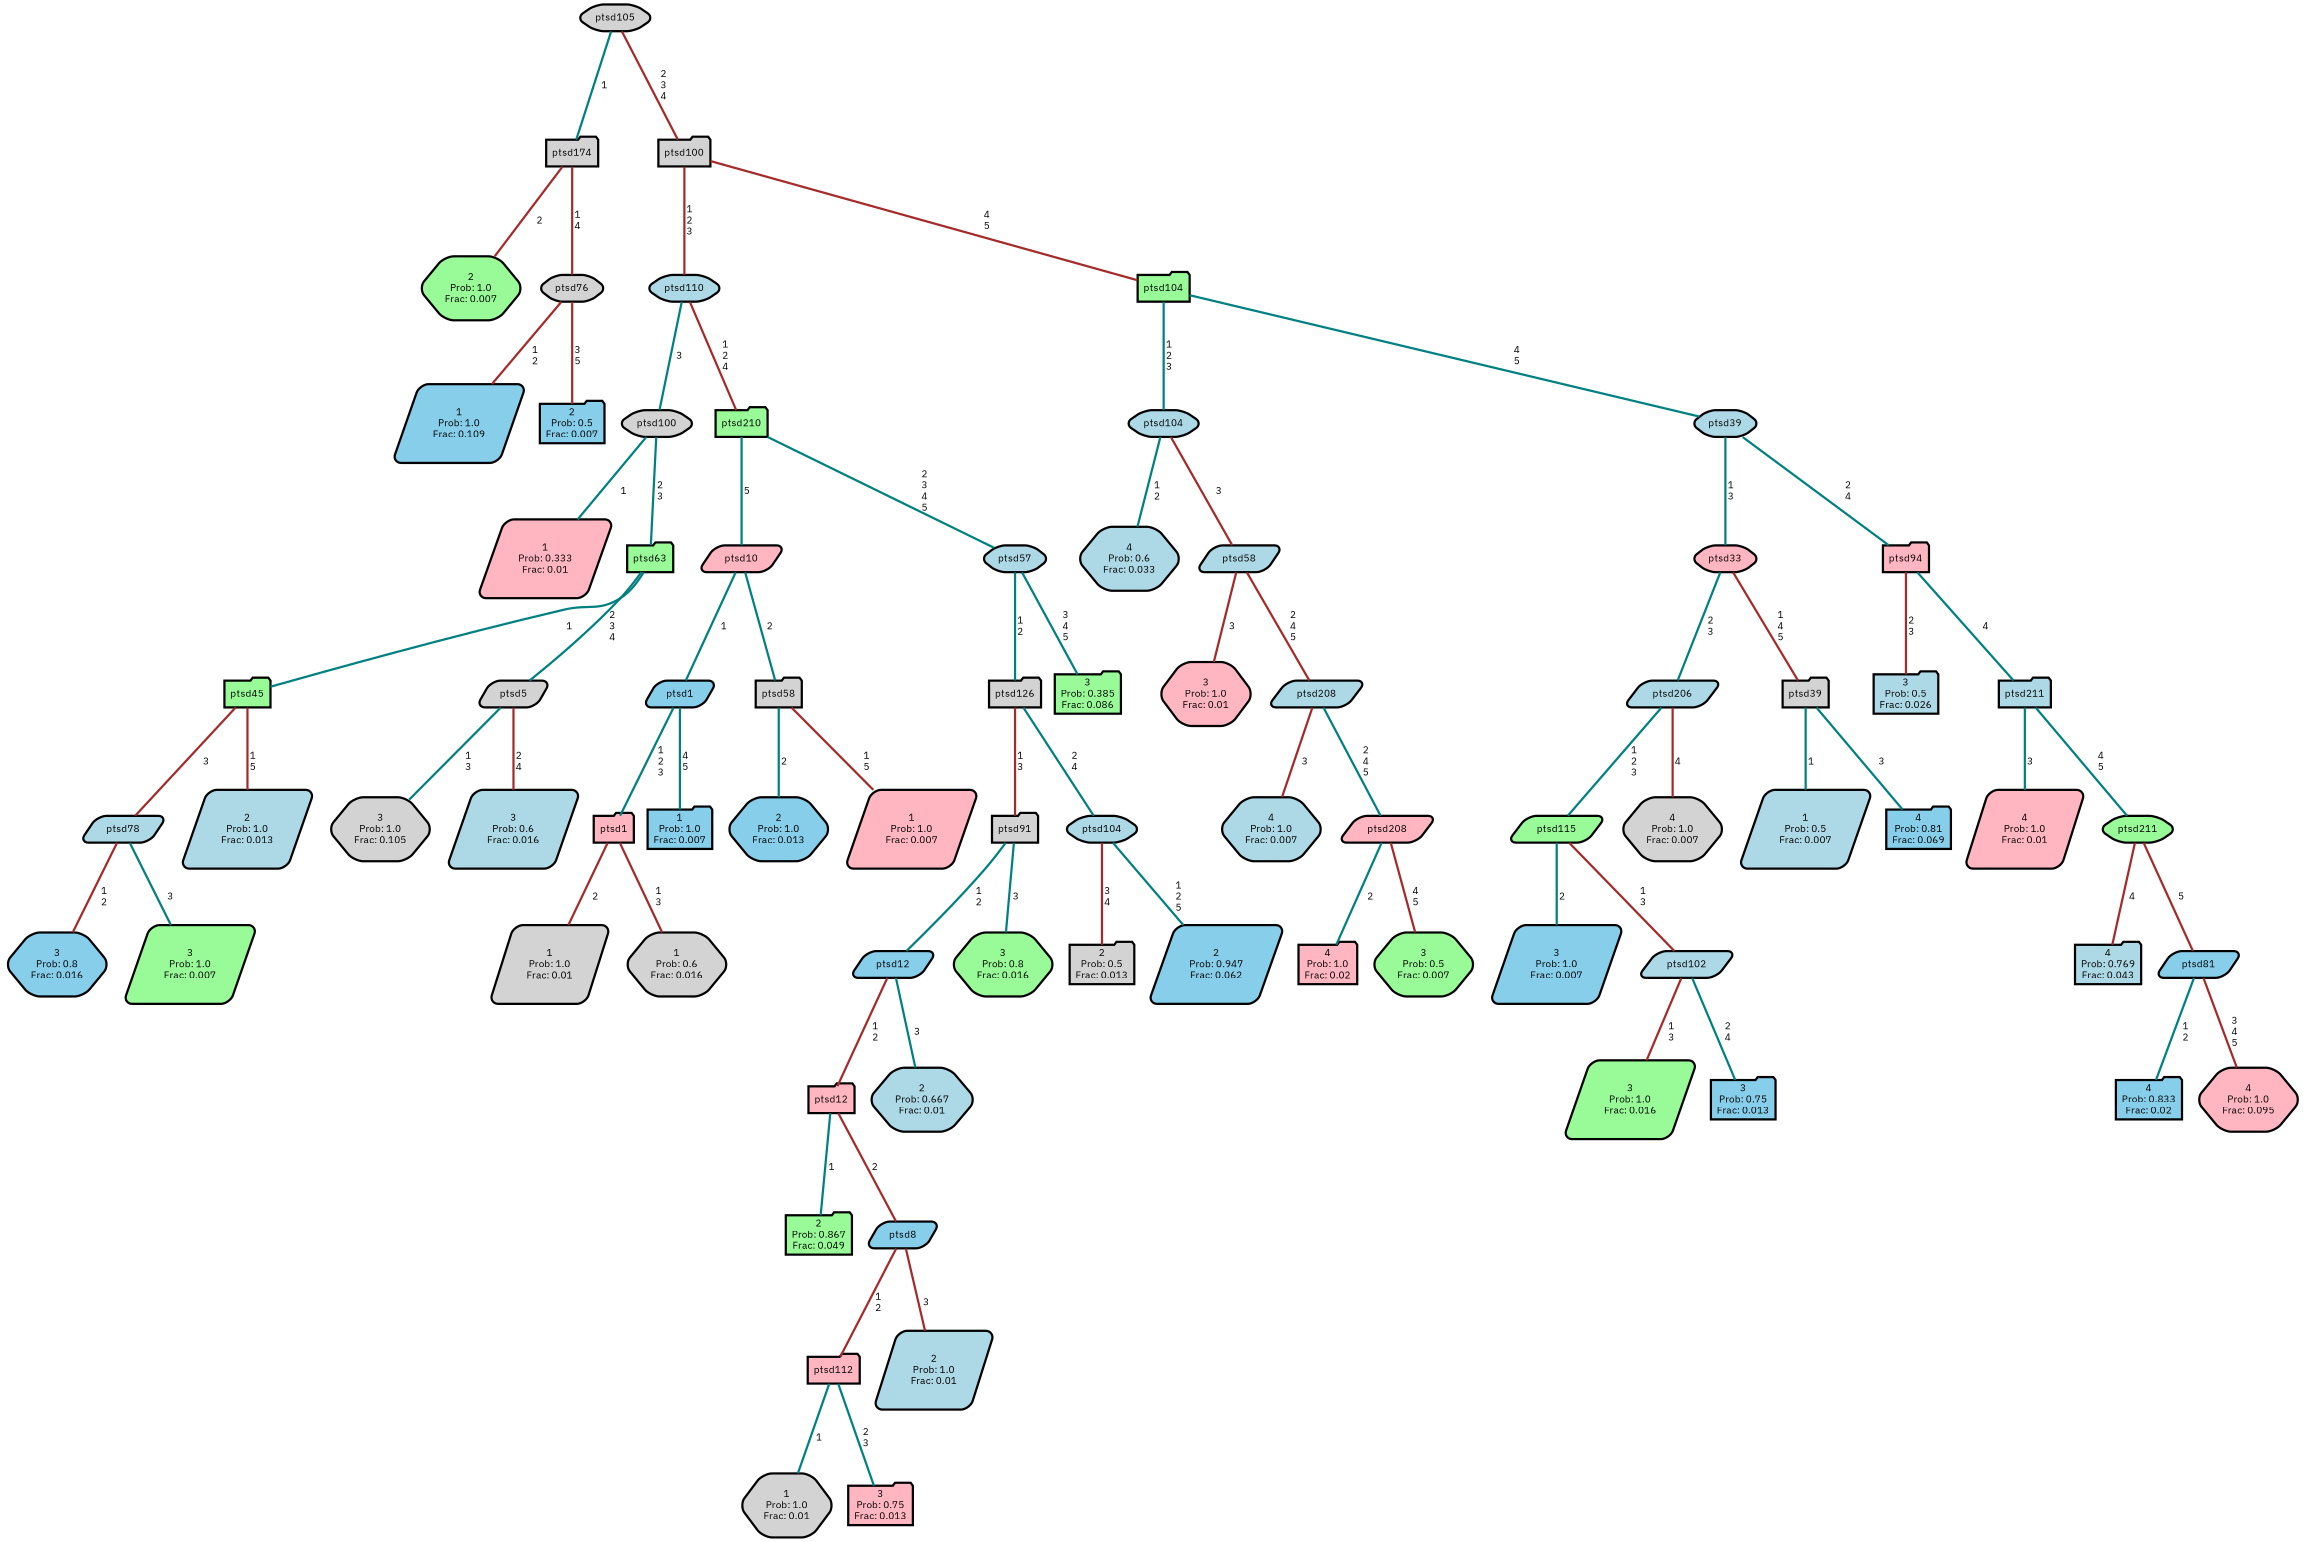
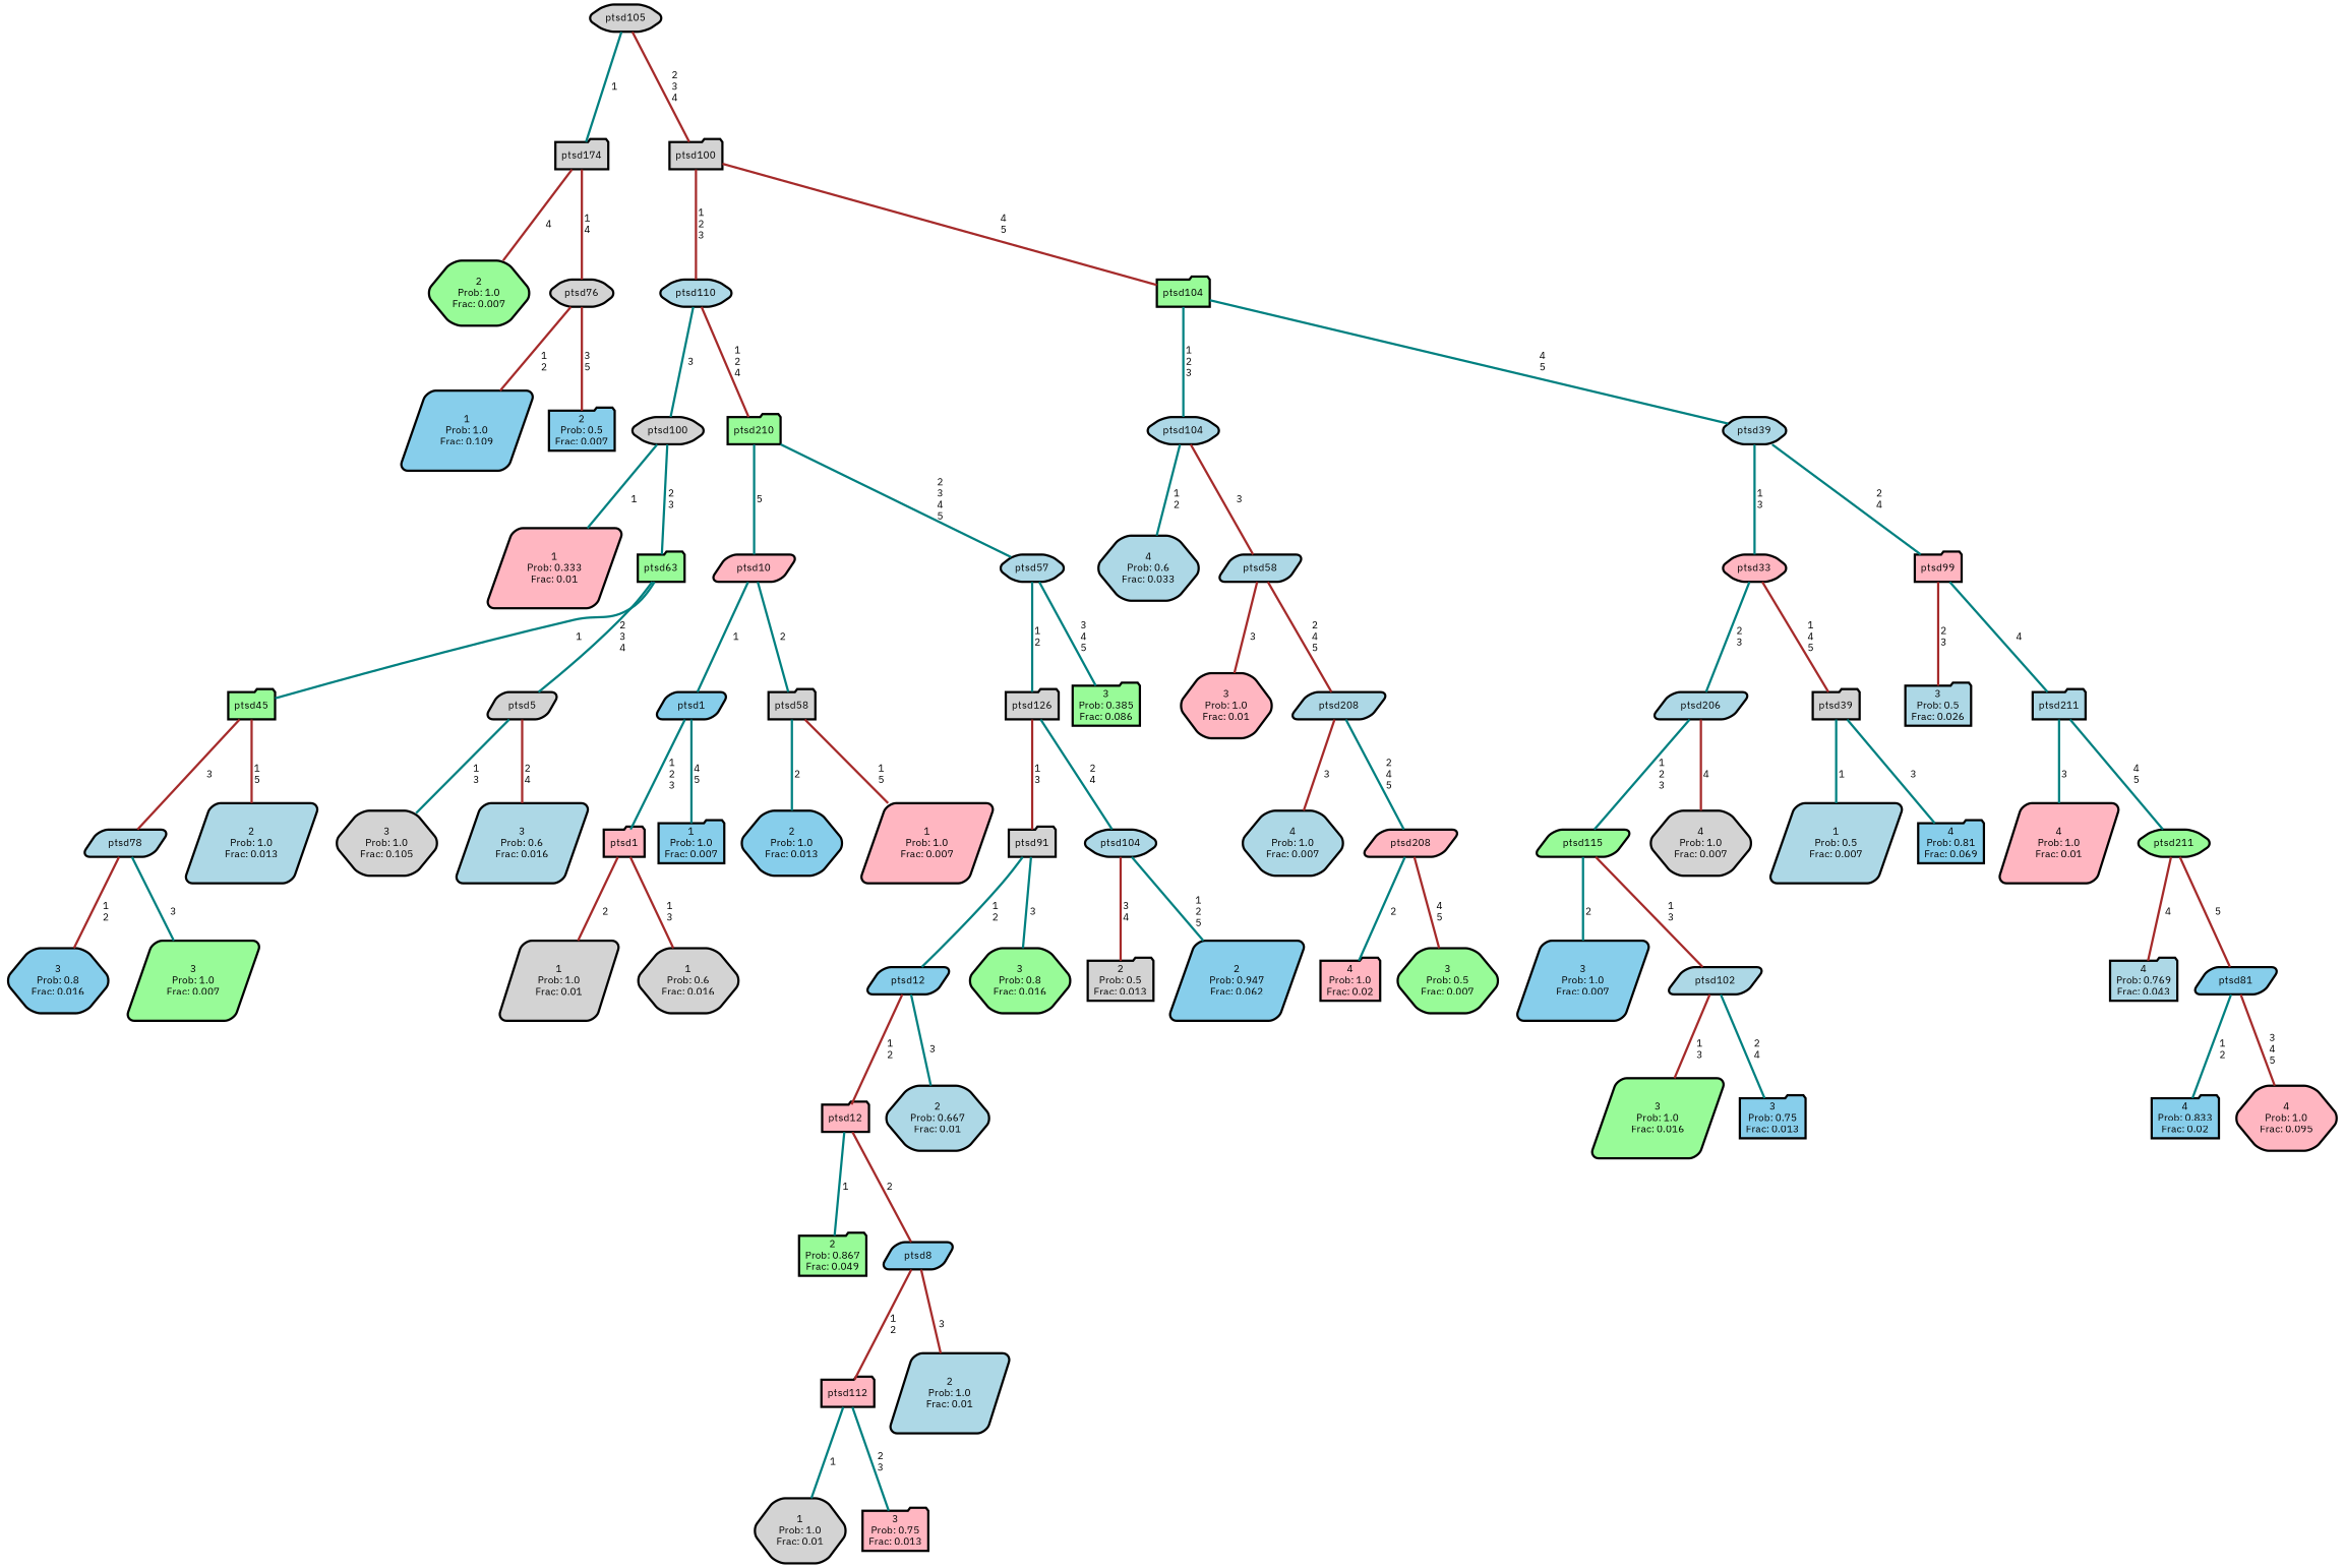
  graph {
    fontname="IBM Plex Sans"
    ranksep="0 equally"
    splines=straight
    node [color=black fillcolor=lightblue fontcolor=black fontname="IBM Plex Sans" penwidth=3 shape=folder style="filled, rounded"]
    edge [color=teal fontname="IBM Plex Sans" penwidth=3]
    n1 [fillcolor=palegreen label="2\nProb: 1.0\nFrac: 0.007" shape=hexagon]
    n2 [fillcolor=lightgrey label=ptsd174]
    n3 [fillcolor=lightgrey label=ptsd76 shape=hexagon]
    n4 [fillcolor=skyblue label="1\nProb: 1.0\nFrac: 0.109" shape=parallelogram]
    n5 [fillcolor=skyblue label="2\nProb: 0.5\nFrac: 0.007"]
    n6 [fillcolor=lightgrey label=ptsd105 shape=hexagon]
    n7 [fillcolor=lightgrey label=ptsd100]
    n8 [label=ptsd110 shape=hexagon]
    n9 [fillcolor=palegreen label=ptsd104]
    n10 [fillcolor=lightpink label="1\nProb: 0.333\nFrac: 0.01" shape=parallelogram]
    n11 [fillcolor=lightgrey label=ptsd100 shape=hexagon]
    n12 [fillcolor=palegreen label=ptsd63]
    n13 [fillcolor=palegreen label=ptsd45]
    n14 [fillcolor=lightgrey label=ptsd5 shape=parallelogram]
    n15 [fillcolor=skyblue label="3\nProb: 0.8\nFrac: 0.016" shape=hexagon]
    n16 [label=ptsd78 shape=parallelogram]
    n17 [fillcolor=palegreen label="3\nProb: 1.0\nFrac: 0.007" shape=parallelogram]
    n18 [label="2\nProb: 1.0\nFrac: 0.013" shape=parallelogram]
    n19 [fillcolor=lightgrey label="3\nProb: 1.0\nFrac: 0.105" shape=hexagon]
    n20 [label="3\nProb: 0.6\nFrac: 0.016" shape=parallelogram]
    n21 [fillcolor=palegreen label=ptsd210]
    n22 [fillcolor=lightpink label=ptsd10 shape=parallelogram]
    n23 [label=ptsd57 shape=hexagon]
    n24 [fillcolor=lightgrey label="1\nProb: 1.0\nFrac: 0.01" shape=parallelogram]
    n25 [fillcolor=lightpink label=ptsd1]
    n26 [fillcolor=lightgrey label="1\nProb: 0.6\nFrac: 0.016" shape=hexagon]
    n27 [fillcolor=skyblue label=ptsd1 shape=parallelogram]
    n28 [fillcolor=skyblue label="1\nProb: 1.0\nFrac: 0.007"]
    n29 [fillcolor=lightgrey label=ptsd58]
    n30 [fillcolor=skyblue label="2\nProb: 1.0\nFrac: 0.013" shape=hexagon]
    n31 [fillcolor=lightpink label="1\nProb: 1.0\nFrac: 0.007" shape=parallelogram]
    n32 [fillcolor=lightgrey label=ptsd126]
    n33 [fillcolor=palegreen label="3\nProb: 0.385\nFrac: 0.086"]
    n34 [fillcolor=palegreen label="2\nProb: 0.867\nFrac: 0.049"]
    n35 [fillcolor=lightpink label=ptsd12]
    n36 [fillcolor=skyblue label=ptsd8 shape=parallelogram]
    n37 [fillcolor=lightpink label=ptsd112]
    n38 [label="2\nProb: 1.0\nFrac: 0.01" shape=parallelogram]
    n39 [fillcolor=lightgrey label="1\nProb: 1.0\nFrac: 0.01" shape=hexagon]
    n40 [fillcolor=lightpink label="3\nProb: 0.75\nFrac: 0.013"]
    n41 [fillcolor=skyblue label=ptsd12 shape=parallelogram]
    n42 [label="2\nProb: 0.667\nFrac: 0.01" shape=hexagon]
    n43 [fillcolor=lightgrey label=ptsd91]
    n44 [fillcolor=palegreen label="3\nProb: 0.8\nFrac: 0.016" shape=hexagon]
    n45 [label=ptsd104 shape=hexagon]
    n46 [fillcolor=lightgrey label="2\nProb: 0.5\nFrac: 0.013"]
    n47 [fillcolor=skyblue label="2\nProb: 0.947\nFrac: 0.062" shape=parallelogram]
    n48 [label=ptsd104 shape=hexagon]
    n49 [label=ptsd39 shape=hexagon]
    n50 [label="4\nProb: 0.6\nFrac: 0.033" shape=hexagon]
    n51 [label=ptsd58 shape=parallelogram]
    n52 [fillcolor=lightpink label="3\nProb: 1.0\nFrac: 0.01" shape=hexagon]
    n53 [label=ptsd208 shape=parallelogram]
    n54 [label="4\nProb: 1.0\nFrac: 0.007" shape=hexagon]
    n55 [fillcolor=lightpink label=ptsd208 shape=parallelogram]
    n56 [fillcolor=lightpink label="4\nProb: 1.0\nFrac: 0.02"]
    n57 [fillcolor=palegreen label="3\nProb: 0.5\nFrac: 0.007" shape=hexagon]
    n58 [fillcolor=lightpink label=ptsd33 shape=hexagon]
-   n59 [fillcolor=lightpink label=ptsd94]
+   n59 [fillcolor=lightpink label=ptsd99]
    n60 [fillcolor=skyblue label="3\nProb: 1.0\nFrac: 0.007" shape=parallelogram]
    n61 [fillcolor=palegreen label=ptsd115 shape=parallelogram]
    n62 [label=ptsd102 shape=parallelogram]
    n63 [fillcolor=palegreen label="3\nProb: 1.0\nFrac: 0.016" shape=parallelogram]
    n64 [fillcolor=skyblue label="3\nProb: 0.75\nFrac: 0.013"]
    n65 [label=ptsd206 shape=parallelogram]
    n66 [fillcolor=lightgrey label="4\nProb: 1.0\nFrac: 0.007" shape=hexagon]
    n67 [fillcolor=lightgrey label=ptsd39]
    n68 [label="1\nProb: 0.5\nFrac: 0.007" shape=parallelogram]
    n69 [fillcolor=skyblue label="4\nProb: 0.81\nFrac: 0.069"]
    n70 [label="3\nProb: 0.5\nFrac: 0.026"]
    n71 [label=ptsd211]
    n72 [fillcolor=lightpink label="4\nProb: 1.0\nFrac: 0.01" shape=parallelogram]
    n73 [fillcolor=palegreen label=ptsd211 shape=hexagon]
    n74 [label="4\nProb: 0.769\nFrac: 0.043"]
    n75 [fillcolor=skyblue label=ptsd81 shape=parallelogram]
    n76 [fillcolor=skyblue label="4\nProb: 0.833\nFrac: 0.02"]
    n77 [fillcolor=lightpink label="4\nProb: 1.0\nFrac: 0.095" shape=hexagon]
    subgraph sub_1 {
      rank=same
    }
-   n2 -- n1 [color=brown label=" 2"]
+   n2 -- n1 [color=brown label=" 4"]
    n2 -- n3 [color=brown label=" 1\n 4"]
    n3 -- n4 [color=brown label=" 1\n 2"]
    n3 -- n5 [color=brown label=" 3\n 5"]
    n6 -- n2 [label=" 1"]
    n6 -- n7 [color=brown label=" 2\n 3\n 4"]
    n7 -- n8 [color=brown label=" 1\n 2\n 3"]
    n7 -- n9 [color=brown label=" 4\n 5"]
    n8 -- n11 [label=" 3"]
    n8 -- n21 [color=brown label=" 1\n 2\n 4"]
    n9 -- n48 [label=" 1\n 2\n 3"]
    n9 -- n49 [label=" 4\n 5"]
    n11 -- n10 [label=" 1"]
    n11 -- n12 [label=" 2\n 3"]
    n12 -- n13 [label=" 1"]
    n12 -- n14 [label=" 2\n 3\n 4"]
    n13 -- n16 [color=brown label=" 3"]
    n13 -- n18 [color=brown label=" 1\n 5"]
    n14 -- n19 [label=" 1\n 3"]
    n14 -- n20 [color=brown label=" 2\n 4"]
    n16 -- n15 [color=brown label=" 1\n 2"]
    n16 -- n17 [label=" 3"]
    n21 -- n22 [label=" 5"]
    n21 -- n23 [label=" 2\n 3\n 4\n 5"]
    n22 -- n27 [label=" 1"]
    n22 -- n29 [label=" 2"]
    n23 -- n32 [label=" 1\n 2"]
    n23 -- n33 [label=" 3\n 4\n 5"]
    n25 -- n24 [color=brown label=" 2"]
    n25 -- n26 [color=brown label=" 1\n 3"]
    n27 -- n25 [label=" 1\n 2\n 3"]
    n27 -- n28 [label=" 4\n 5"]
    n29 -- n30 [label=" 2"]
    n29 -- n31 [color=brown label=" 1\n 5"]
    n32 -- n43 [color=brown label=" 1\n 3"]
    n32 -- n45 [label=" 2\n 4"]
    n35 -- n34 [label=" 1"]
    n35 -- n36 [color=brown label=" 2"]
    n36 -- n37 [color=brown label=" 1\n 2"]
    n36 -- n38 [color=brown label=" 3"]
    n37 -- n39 [label=" 1"]
    n37 -- n40 [label=" 2\n 3"]
    n41 -- n35 [color=brown label=" 1\n 2"]
    n41 -- n42 [label=" 3"]
    n43 -- n41 [label=" 1\n 2"]
    n43 -- n44 [label=" 3"]
    n45 -- n46 [color=brown label=" 3\n 4"]
    n45 -- n47 [label=" 1\n 2\n 5"]
    n48 -- n50 [label=" 1\n 2"]
    n48 -- n51 [color=brown label=" 3"]
    n49 -- n58 [label=" 1\n 3"]
    n49 -- n59 [label=" 2\n 4"]
    n51 -- n52 [color=brown label=" 3"]
    n51 -- n53 [color=brown label=" 2\n 4\n 5"]
    n53 -- n54 [color=brown label=" 3"]
    n53 -- n55 [label=" 2\n 4\n 5"]
    n55 -- n56 [label=" 2"]
    n55 -- n57 [color=brown label=" 4\n 5"]
    n58 -- n65 [label=" 2\n 3"]
    n58 -- n67 [color=brown label=" 1\n 4\n 5"]
    n59 -- n70 [color=brown label=" 2\n 3"]
    n59 -- n71 [label=" 4"]
    n61 -- n60 [label=" 2"]
    n61 -- n62 [color=brown label=" 1\n 3"]
    n62 -- n63 [color=brown label=" 1\n 3"]
    n62 -- n64 [label=" 2\n 4"]
    n65 -- n61 [label=" 1\n 2\n 3"]
    n65 -- n66 [color=brown label=" 4"]
    n67 -- n68 [label=" 1"]
    n67 -- n69 [label=" 3"]
    n71 -- n72 [label=" 3"]
    n71 -- n73 [label=" 4\n 5"]
    n73 -- n74 [color=brown label=" 4"]
    n73 -- n75 [color=brown label=" 5"]
    n75 -- n76 [label=" 1\n 2"]
    n75 -- n77 [color=brown label=" 3\n 4\n 5"]
  }
